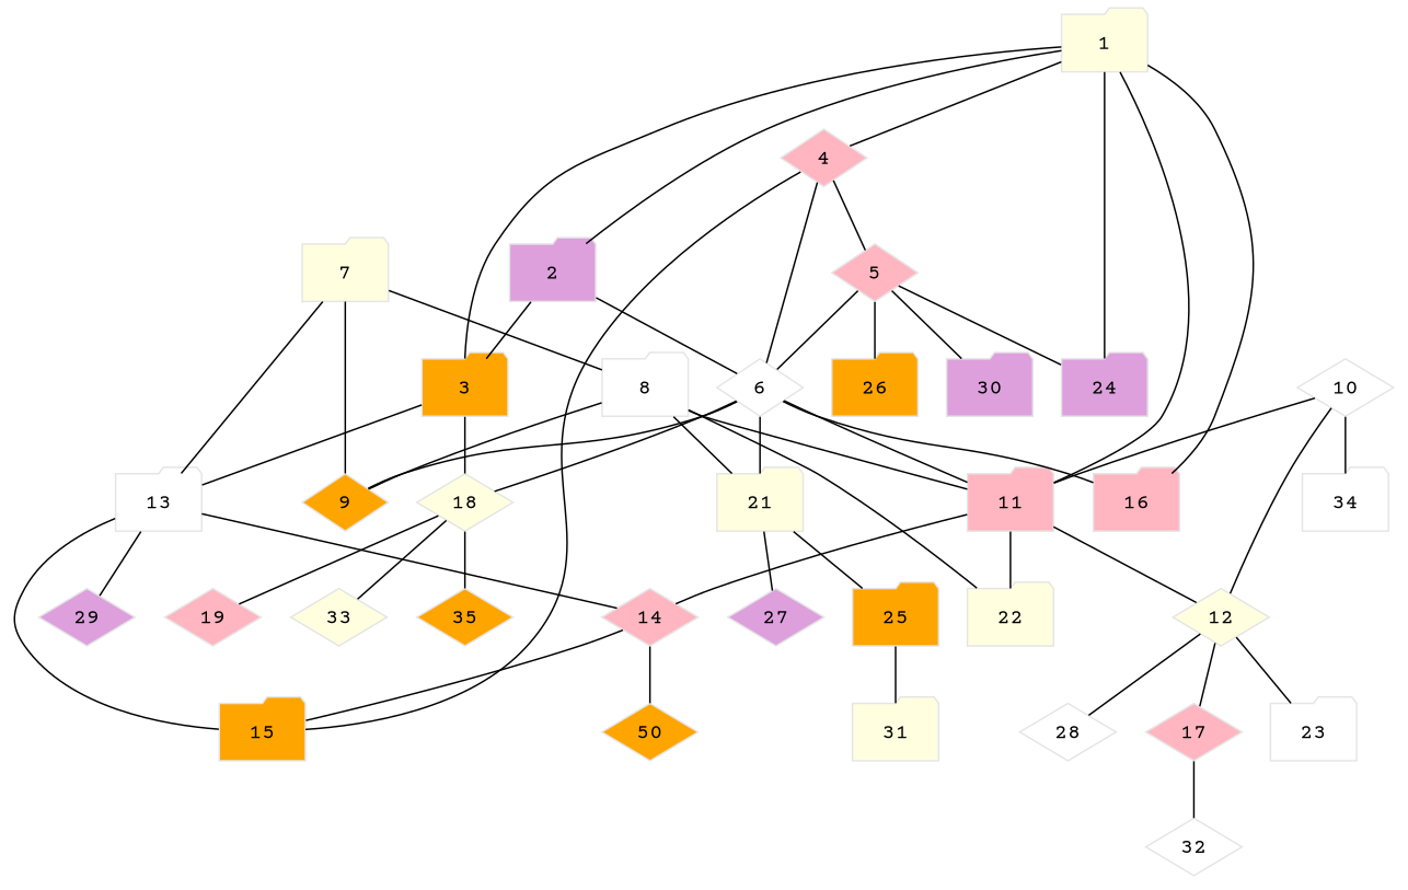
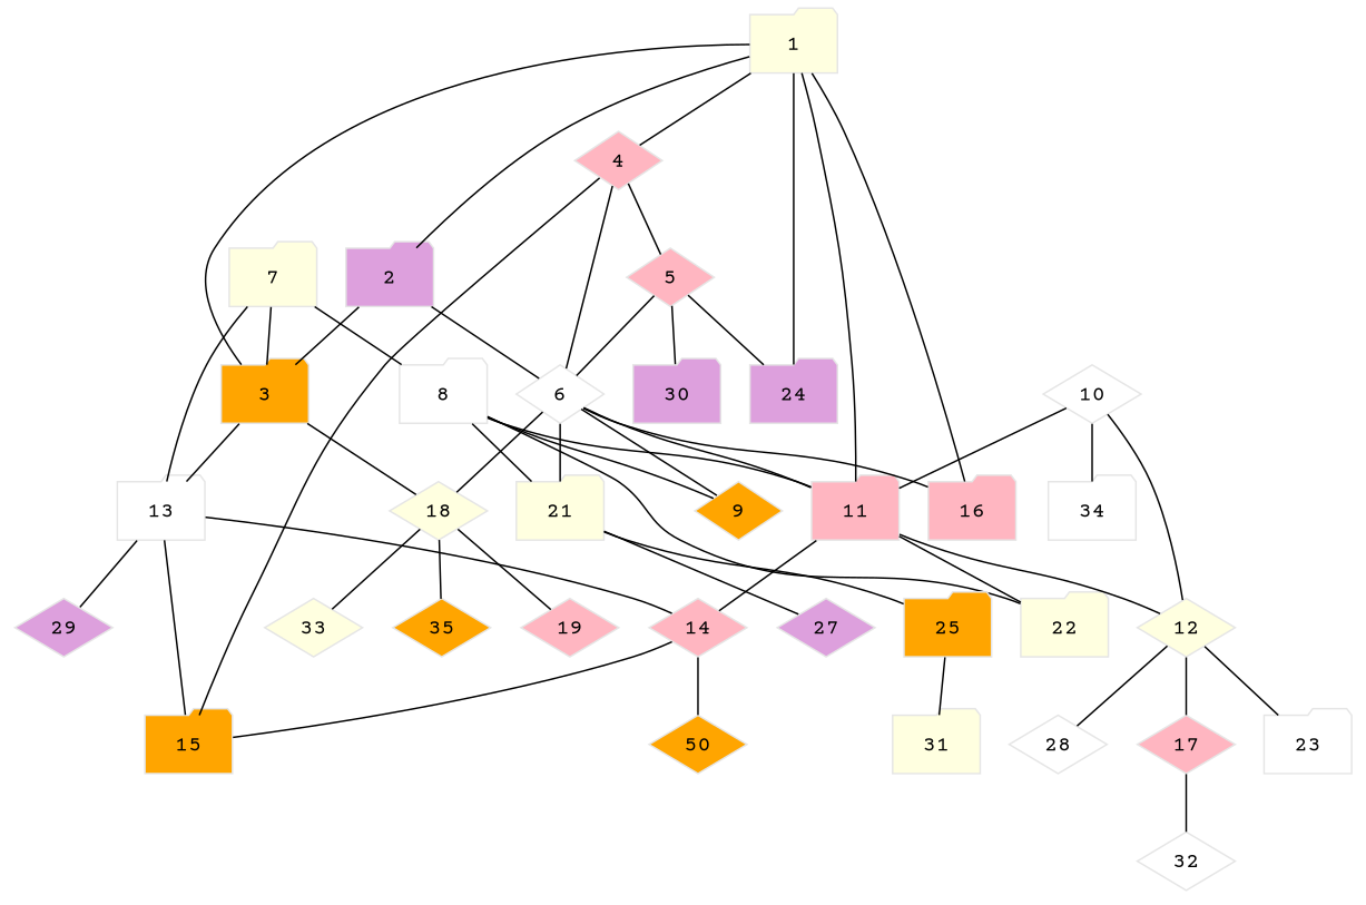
  graph {
    fontname="Courier Prime"
    node [color=gray90 fillcolor=lightyellow fontname="Courier Prime" shape=folder style=filled]
    edge [fontname="Courier Prime" weight=1.0]
    2 [fillcolor=plum]
    1
    3 [fillcolor=orange]
    4 [fillcolor=lightpink shape=diamond]
    11 [fillcolor=lightpink]
    16 [fillcolor=lightpink]
    24 [fillcolor=plum]
    6 [fillcolor=white shape=diamond]
    13 [fillcolor=white]
    18 [shape=diamond]
    5 [fillcolor=lightpink shape=diamond]
    15 [fillcolor=orange]
    22
    12 [shape=diamond]
    14 [fillcolor=lightpink shape=diamond]
    7
    9 [fillcolor=orange shape=diamond]
    8 [fillcolor=white]
    29 [fillcolor=plum shape=diamond]
    19 [fillcolor=lightpink shape=diamond]
    33 [shape=diamond]
    35 [fillcolor=orange shape=diamond]
-   26 [fillcolor=orange]
    30 [fillcolor=plum]
    21
    25 [fillcolor=orange]
    27 [fillcolor=plum shape=diamond]
    10 [fillcolor=white shape=diamond]
    34 [fillcolor=white]
    17 [fillcolor=lightpink shape=diamond]
    23 [fillcolor=white]
    28 [fillcolor=white shape=diamond]
    n33 [fillcolor=orange label=50 shape=diamond]
    32 [fillcolor=white shape=diamond]
    31
    2 -- 3
    2 -- 6 [weight=2.0]
    1 -- 2
    1 -- 3
    1 -- 4
    1 -- 11
    1 -- 16
    1 -- 24 [weight=3.0]
    3 -- 13
    3 -- 18
    4 -- 6
    4 -- 5
    4 -- 15
    11 -- 22
    11 -- 12
    11 -- 14
    6 -- 11
    6 -- 16
    6 -- 18
    6 -- 9
    6 -- 21 [weight=4.0]
    13 -- 15 [weight=2.0]
    13 -- 14
    13 -- 29
    18 -- 19
    18 -- 33
    18 -- 35
    5 -- 24
    5 -- 6
-   5 -- 26
    5 -- 30
    12 -- 17
    12 -- 23 [weight=2.0]
    12 -- 28
    14 -- 15
    14 -- n33
    7 -- 13
-   7 -- 9
+   7 -- 3
    7 -- 8
    8 -- 11
    8 -- 22
    8 -- 9
    8 -- 21
    21 -- 25
    21 -- 27
    25 -- 31
    10 -- 11
    10 -- 12
    10 -- 34
    17 -- 32
  }
